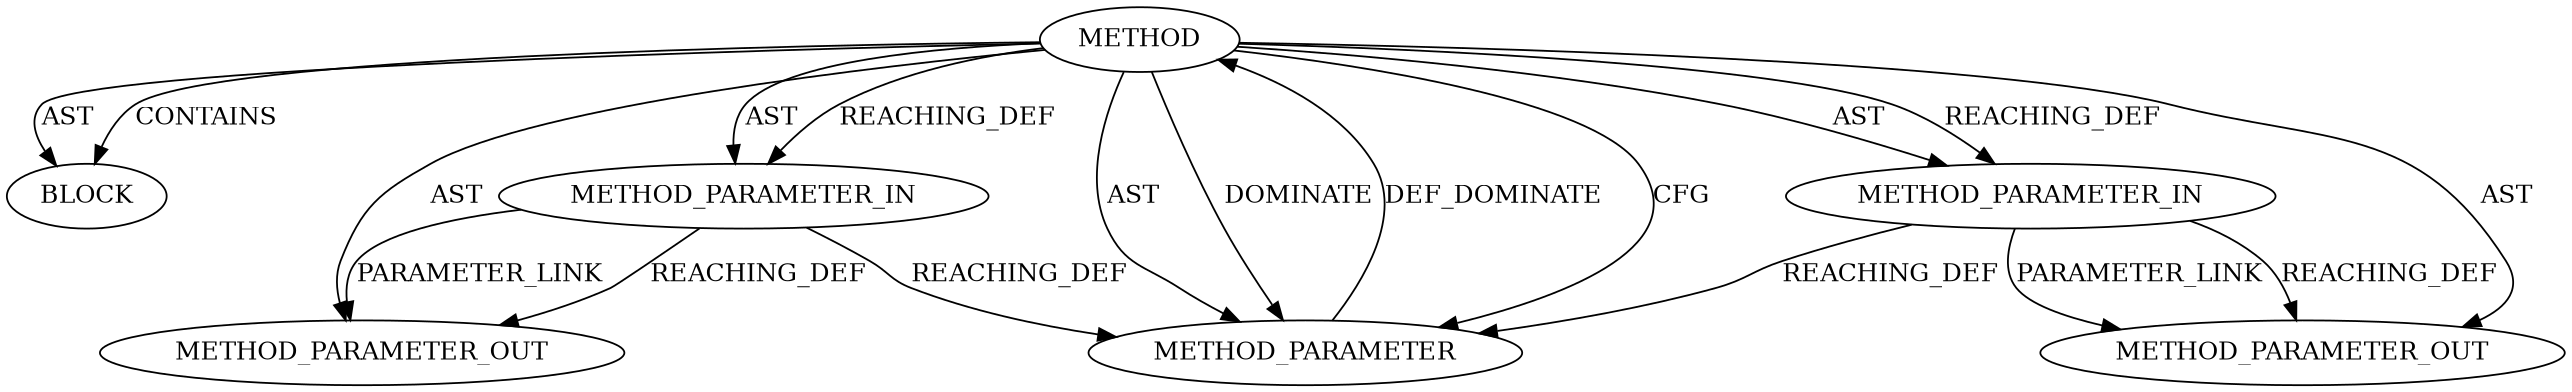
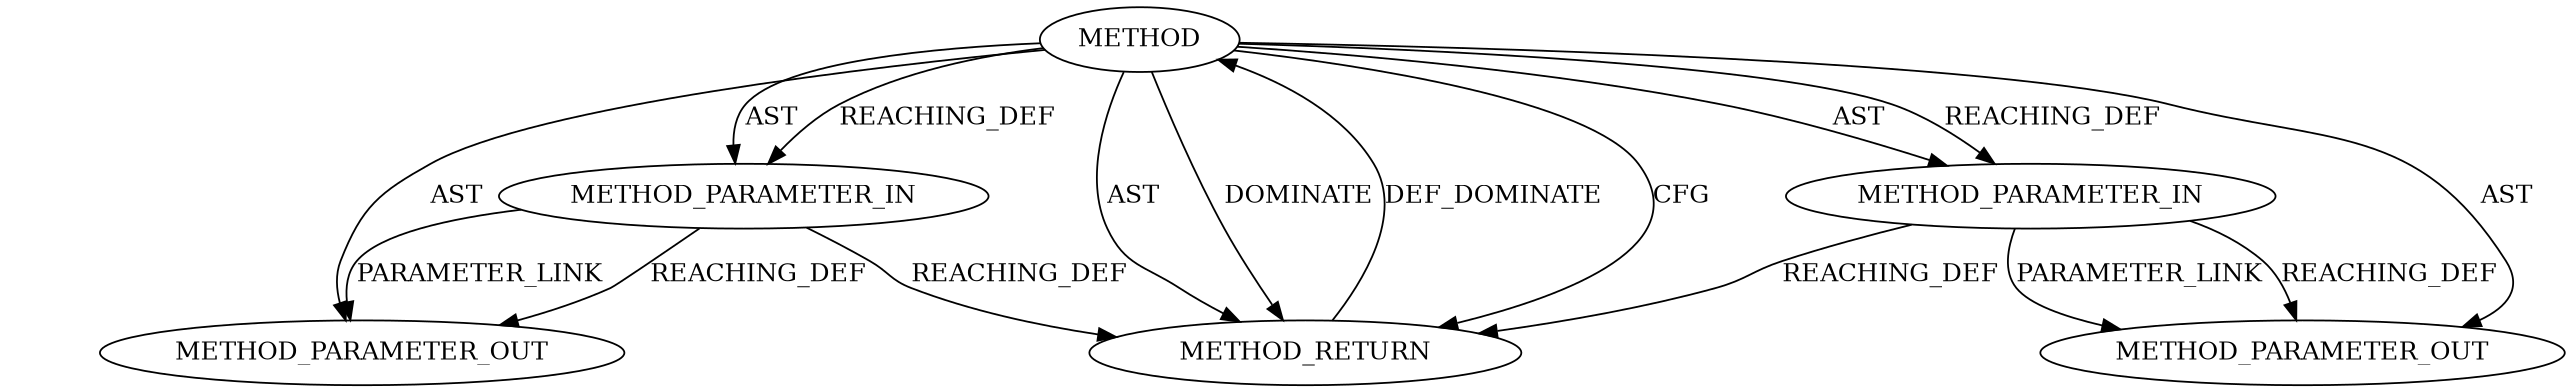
  digraph {
    node [CODE="<empty>" ORDER=1 TYPE_FULL_NAME=ANY EVALUATION_STRATEGY=BY_VALUE IS_VARIADIC=false]
    n1 [AST_PARENT_FULL_NAME="<global>" AST_PARENT_TYPE=NAMESPACE_BLOCK FILENAME="<empty>" FULL_NAME=smp_store_mb IS_EXTERNAL=true NAME=smp_store_mb ORDER=0 label=METHOD TYPE_FULL_NAME="" EVALUATION_STRATEGY="" IS_VARIADIC=""]
-   n2 [ARGUMENT_INDEX=1 label=BLOCK EVALUATION_STRATEGY="" IS_VARIADIC=""]
    n3 [CODE=p2 INDEX=2 NAME=p2 ORDER=2 label=METHOD_PARAMETER_IN]
    n4 [CODE=p2 INDEX=2 NAME=p2 ORDER=2 label=METHOD_PARAMETER_OUT]
-   n5 [CODE=RET ORDER=2 label=METHOD_PARAMETER IS_VARIADIC=""]
+   n5 [CODE=RET ORDER=2 label=METHOD_RETURN IS_VARIADIC=""]
    n6 [CODE=p1 INDEX=1 NAME=p1 label=METHOD_PARAMETER_IN]
    n7 [CODE=p1 INDEX=1 NAME=p1 label=METHOD_PARAMETER_OUT]
-   n1 -> n2 [label=AST]
-   n1 -> n2 [label=CONTAINS]
    n1 -> n3 [label=AST]
    n1 -> n3 [label=REACHING_DEF]
    n1 -> n4 [label=AST]
    n1 -> n5 [label=AST]
    n1 -> n5 [label=DOMINATE]
    n1 -> n5 [label=CFG]
    n1 -> n6 [label=AST]
    n1 -> n6 [label=REACHING_DEF]
    n1 -> n7 [label=AST]
    n3 -> n4 [VARIABLE=p2 label=REACHING_DEF]
    n3 -> n4 [label=PARAMETER_LINK]
    n3 -> n5 [VARIABLE=p2 label=REACHING_DEF]
    n5 -> n1 [label=DEF_DOMINATE]
    n6 -> n5 [VARIABLE=p1 label=REACHING_DEF]
    n6 -> n7 [label=PARAMETER_LINK]
    n6 -> n7 [VARIABLE=p1 label=REACHING_DEF]
  }
